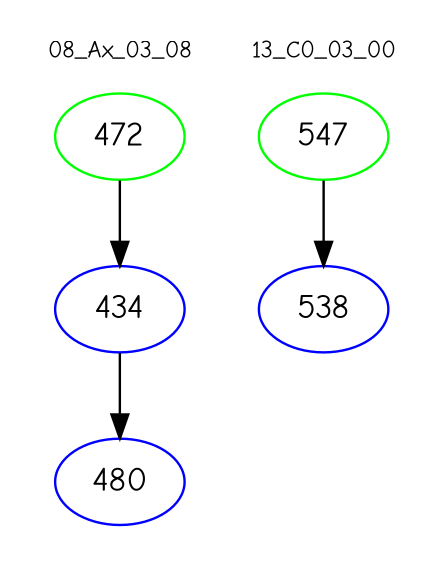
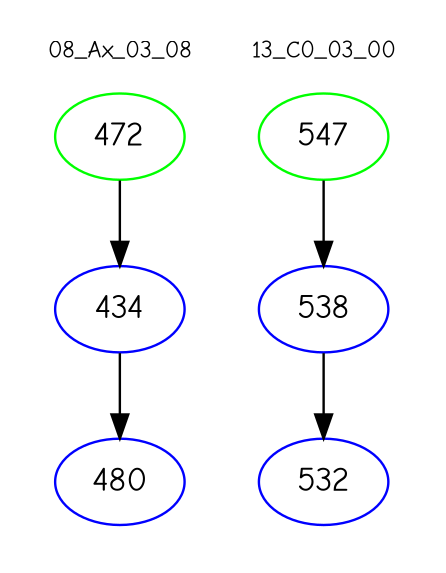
  digraph {
    fontname="Comic Neue"
    node [color=blue fontname="Comic Neue"]
    edge [color=black fontname="Comic Neue"]
    n1 [color=green label=472]
    n2 [label=434]
    n3 [label=480]
    n4 [color=green label=547]
    n5 [label=538]
+   n6 [label=532]
    subgraph cluster_1 {
      color=white
      fontsize=10
      label="08_Ax_03_08"
      n1
      n2
      n3
    }
    subgraph cluster_2 {
      color=white
      fontsize=10
      label="13_C0_03_00"
      n4
      n5
+     n6
    }
    n1 -> n2
    n2 -> n3
    n4 -> n5
+   n5 -> n6
  }
